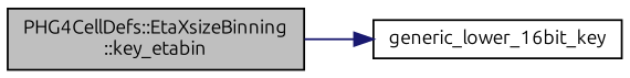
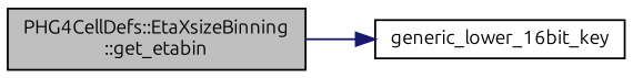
  digraph {
    rankdir=LR
    fontname=Ubuntu
    node [color=black fontname=Ubuntu fontsize=10 shape=record]
-   n1 [fillcolor=grey75 fontcolor=black height=0.2 label="PHG4CellDefs::EtaXsizeBinning\l::key_etabin" style=filled width=0.4]
+   n1 [fillcolor=grey75 fontcolor=black height=0.2 label="PHG4CellDefs::EtaXsizeBinning\l::get_etabin" style=filled width=0.4]
    n2 [height=0.2 label=generic_lower_16bit_key width=0.4]
    n1 -> n2 [color=midnightblue fontname=Ubuntu fontsize=10 labelfontname=FreeSans labelfontsize=10 style=solid]
  }
